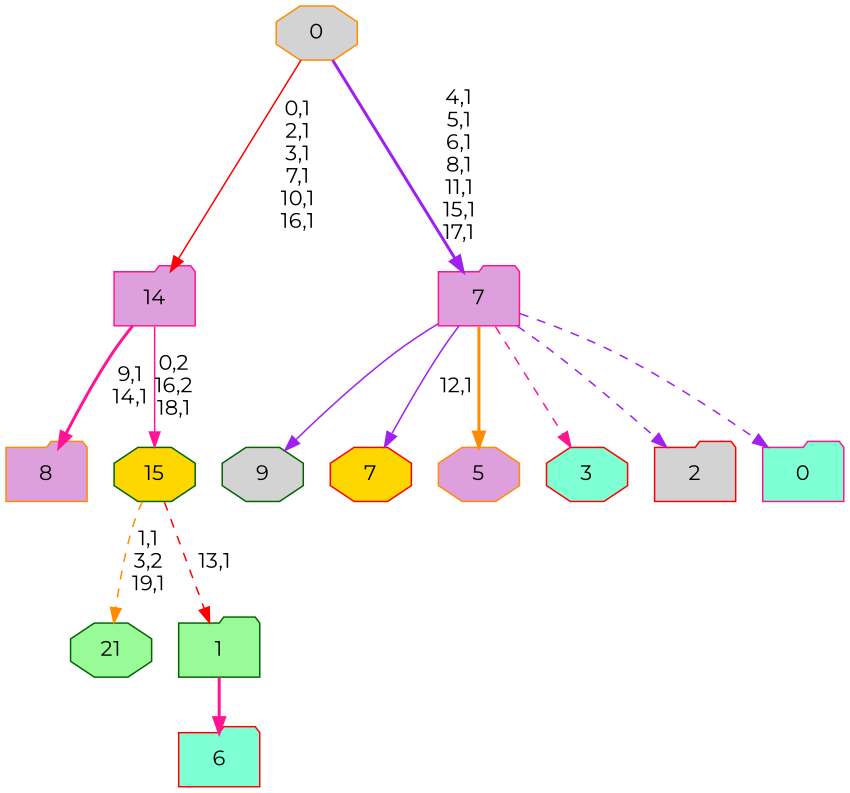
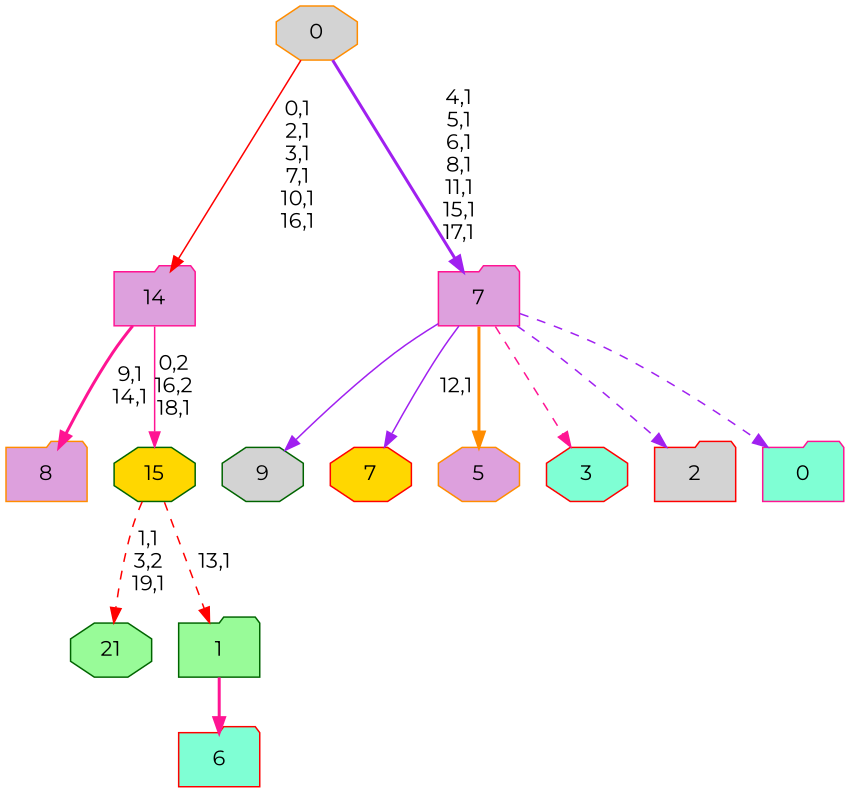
  digraph {
    fontname=Montserrat
    node [color=darkgreen fillcolor=plum fontname=Montserrat shape=octagon style=filled]
    edge [color=purple fontname=Montserrat style=dashed]
    n1 [fillcolor=lightgrey label=9]
    n2 [color=darkorange label=8 shape=folder]
    n3 [color=red fillcolor=gold label=7]
    n4 [color=red fillcolor=aquamarine label=6 shape=folder]
    n5 [color=darkorange label=5]
    21 [fillcolor=palegreen]
    n7 [color=red fillcolor=aquamarine label=3]
    n8 [color=red fillcolor=lightgrey label=2 shape=folder]
    n9 [fillcolor=palegreen label=1 shape=folder]
    15 [fillcolor=gold]
    14 [color=deeppink shape=folder]
    n12 [color=deeppink fillcolor=aquamarine label=0 shape=folder]
    7 [color=deeppink shape=folder]
    0 [color=darkorange fillcolor=lightgrey]
    n9 -> n4 [color=deeppink style=bold]
-   15 -> 21 [color=darkorange label="1,1\n3,2\n19,1"]
+   15 -> 21 [color=red label="1,1\n3,2\n19,1"]
    15 -> n9 [color=red label="13,1"]
    14 -> n2 [color=deeppink label="9,1\n14,1" style=bold]
    14 -> 15 [color=deeppink label="0,2\n16,2\n18,1" style=solid]
    7 -> n1 [style=solid]
    7 -> n3 [label="12,1" style=solid]
    7 -> n5 [color=darkorange style=bold]
    7 -> n7 [color=deeppink]
    7 -> n8
    7 -> n12
    0 -> 14 [color=red label="0,1\n2,1\n3,1\n7,1\n10,1\n16,1" style=solid]
    0 -> 7 [label="4,1\n5,1\n6,1\n8,1\n11,1\n15,1\n17,1" style=bold]
  }
